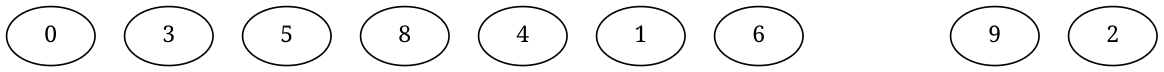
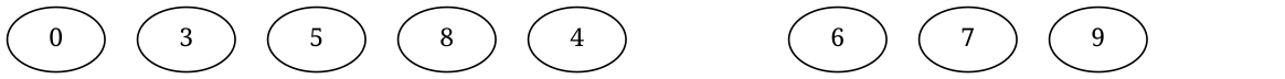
  digraph {
    "Duplicate states"=0
    GraphType=Independent
    "Max states in OPEN"=0
    Modes="120000ms; topo-ordered tasks, ; Pruning: task equivalence, fixed order ready list, ; F-value: ; Optimisation: best schedule length (SL) optimisation on equal, "
    NumberOfTasks=10
    "Pruned using list schedule length"=41
    "States removed from OPEN"=0
    TargetSystem="Homogeneous-2"
    "Time to schedule (ms)"=102
    "Total idle time"=0
    "Total schedule length"=31
    "Total sequential time"=61
    "Total states created"=117
    fontname="Noto Serif"
    node ["Finish time"=9 Processor=0 "Start time"=0 Weight=5 fontname="Noto Serif"]
    0 [Weight=9]
    3 [Processor=1 Weight=9]
    5 ["Finish time"=16 "Start time"=9 Weight=7]
    8 ["Finish time"=16 Processor=1 "Start time"=9 Weight=7]
    4 ["Finish time"=22 "Start time"=16 Weight=6]
-   1 ["Finish time"=21 Processor=1 "Start time"=16]
    6 ["Finish time"=26 Processor=1 "Start time"=21]
+   7 ["Finish time"=27 "Start time"=22]
    9 ["Finish time"=31 Processor=1 "Start time"=26]
-   2 ["Finish time"=30 "Start time"=27 Weight=3]
  }
